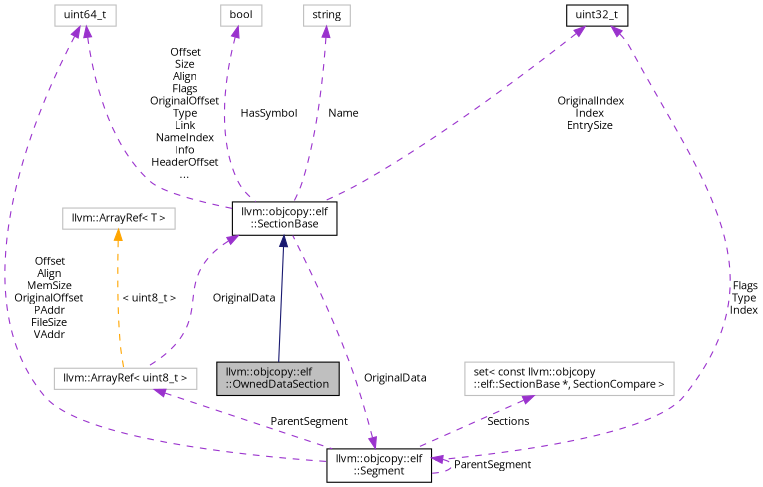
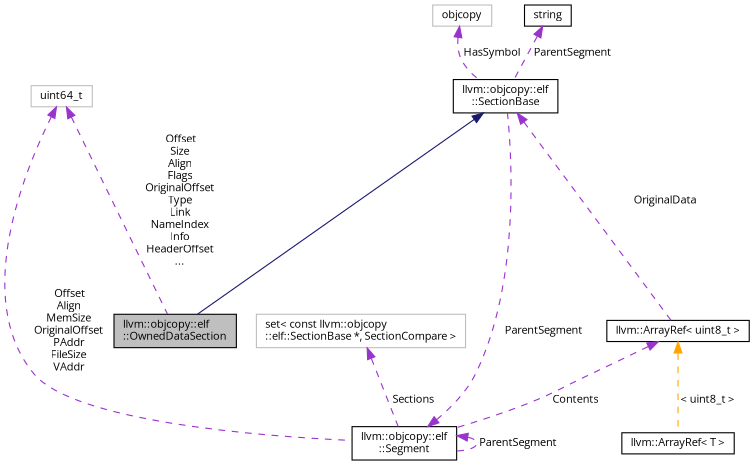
  digraph {
    fontname="Open Sans"
    node [color=black fontname="Open Sans" fontsize=10 shape=record]
    edge [color=darkorchid3 dir=back fontname="Open Sans" fontsize=10 labelfontname=Helvetica labelfontsize=10 style=dashed]
    n1 [fillcolor=grey75 fontcolor=black height=0.2 label="llvm::objcopy::elf\l::OwnedDataSection" style=filled width=0.4]
    n2 [height=0.2 label="llvm::objcopy::elf\l::SectionBase" width=0.4]
-   n3 [color=grey75 height=0.2 label="llvm::ArrayRef\< uint8_t \>" width=0.4]
+   n3 [height=0.2 label="llvm::ArrayRef\< uint8_t \>" width=0.4]
    n4 [color=grey75 height=0.2 label=uint64_t width=0.4]
    n5 [height=0.2 label="llvm::objcopy::elf\l::Segment" width=0.4]
    n6 [color=grey75 height=0.2 label="set\< const llvm::objcopy\l::elf::SectionBase *, SectionCompare \>" width=0.4]
-   n7 [height=0.2 label=uint32_t width=0.4]
-   n8 [color=grey75 height=0.2 label="llvm::ArrayRef\< T \>" width=0.4]
-   n9 [color=grey75 height=0.2 label=bool width=0.4]
-   n10 [color=grey75 height=0.2 label=string width=0.4]
+   n8 [height=0.2 label="llvm::ArrayRef\< T \>" width=0.4]
+   n9 [color=grey75 height=0.2 label=objcopy width=0.4]
+   n10 [height=0.2 label=string width=0.4]
    n2 -> n1 [color=midnightblue style=solid]
    n2 -> n3 [label=" OriginalData"]
-   n3 -> n5 [label=" ParentSegment"]
-   n4 -> n2 [label=" Offset\nSize\nAlign\nFlags\nOriginalOffset\nType\nLink\nNameIndex\nInfo\nHeaderOffset\n..."]
+   n3 -> n5 [label=" Contents"]
+   n4 -> n1 [label=" Offset\nSize\nAlign\nFlags\nOriginalOffset\nType\nLink\nNameIndex\nInfo\nHeaderOffset\n..."]
    n4 -> n5 [label=" Offset\nAlign\nMemSize\nOriginalOffset\nPAddr\nFileSize\nVAddr"]
-   n5 -> n2 [label=" OriginalData"]
+   n5 -> n2 [label=" ParentSegment"]
    n5 -> n5 [label=" ParentSegment"]
    n6 -> n5 [label=" Sections"]
-   n7 -> n2 [label=" OriginalIndex\nIndex\nEntrySize"]
-   n7 -> n5 [label=" Flags\nType\nIndex"]
-   n8 -> n3 [color=orange label=" \< uint8_t \>"]
+   n3 -> n8 [color=orange label=" \< uint8_t \>"]
    n9 -> n2 [label=" HasSymbol"]
-   n10 -> n2 [label=" Name"]
+   n10 -> n2 [label=" ParentSegment"]
  }
